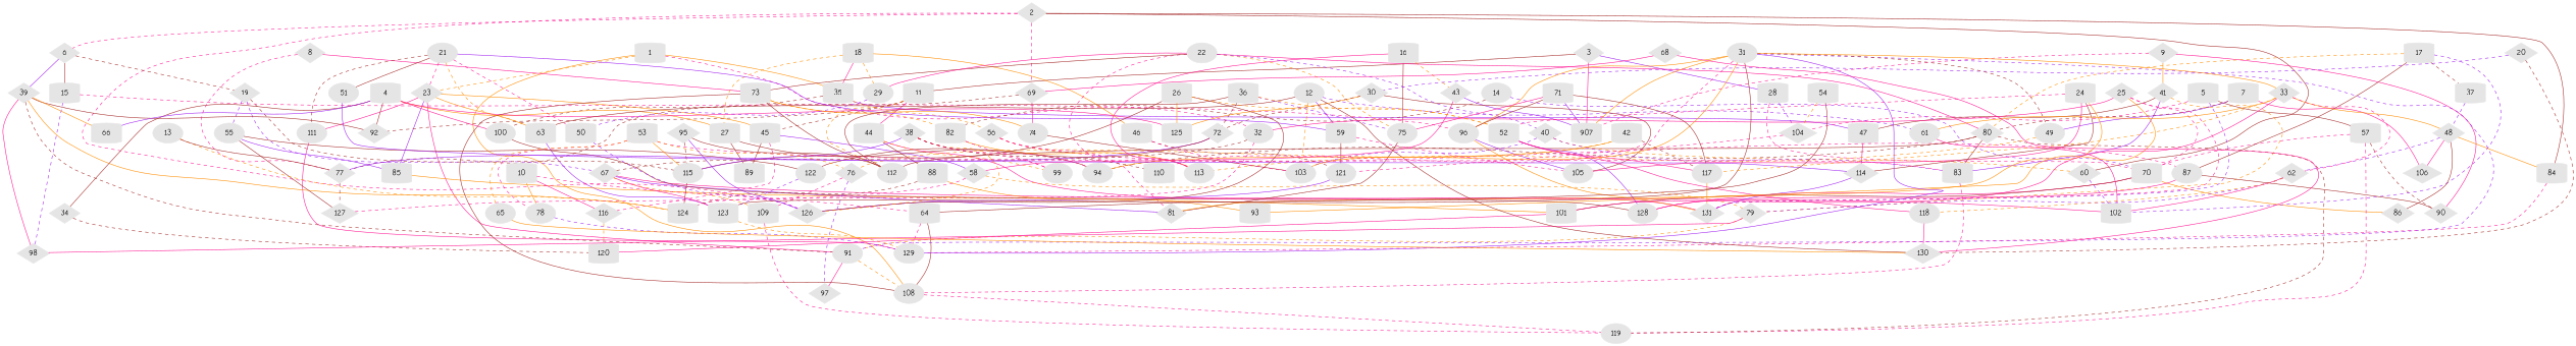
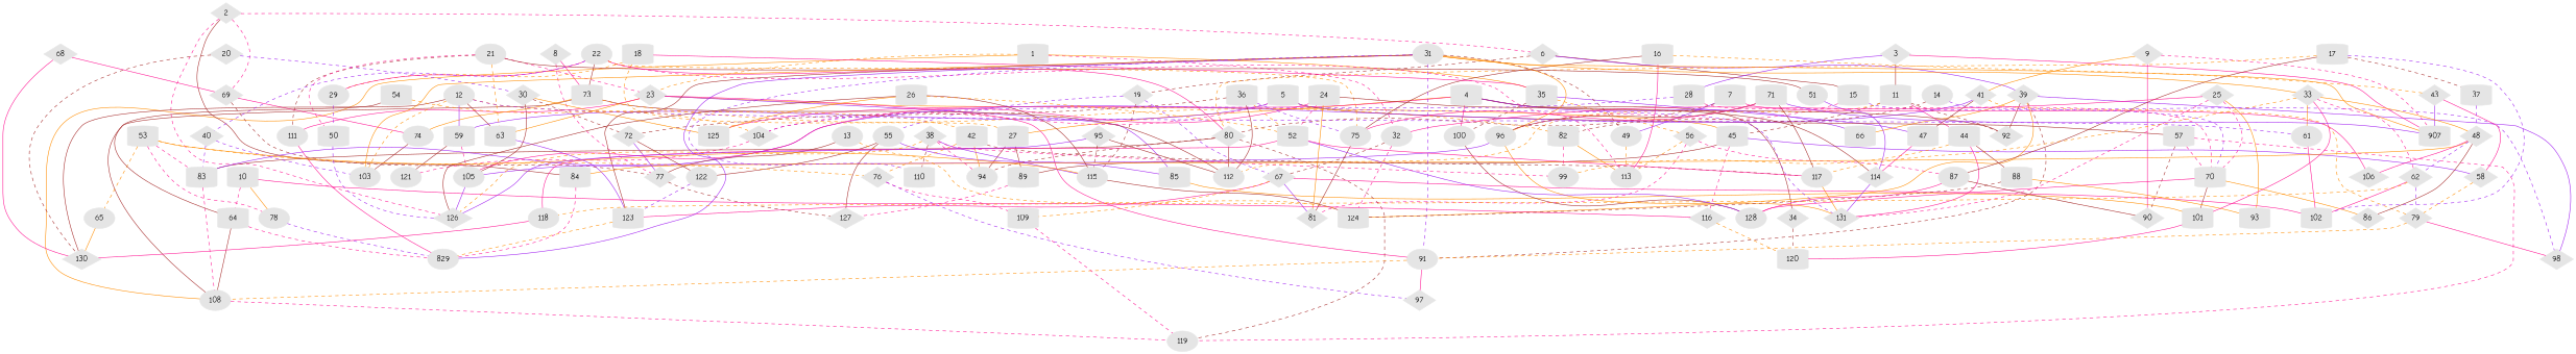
  graph {
    fontname="Comic Neue"
    node [color=gray90 fontname="Comic Neue" shape=cylinder style=filled]
    edge [color=deeppink fontname="Comic Neue" style=solid]
    23 [shape=diamond]
    1
    32 [shape=ellipse]
    35
    108 [shape=ellipse]
    45
    63
    111 [shape=ellipse]
    85
    91 [shape=ellipse]
    124
    67 [shape=diamond]
    100 [shape=ellipse]
    47
    56 [shape=diamond]
    119 [shape=ellipse]
    2 [shape=diamond]
    6 [shape=diamond]
-   60 [shape=diamond]
    69 [shape=diamond]
    84
    126 [shape=diamond]
    15
    19 [shape=diamond]
    39 [shape=diamond]
    102
    77 [shape=diamond]
    74 [shape=ellipse]
-   129 [shape=ellipse]
+   129 [shape=ellipse label=829]
    3 [shape=diamond]
    11
    28
    n33 [label=907]
    92 [shape=diamond]
    44
    112 [shape=ellipse]
    104 [shape=diamond]
    70
    4
    27
    34 [shape=diamond]
    66
    125
    89
    94 [shape=ellipse]
    120
    128 [shape=ellipse]
    5
    57
    131 [shape=diamond]
    90 [shape=diamond]
    121 [shape=ellipse]
    96 [shape=ellipse]
    98 [shape=diamond]
    55 [shape=ellipse]
    115 [shape=ellipse]
    49 [shape=ellipse]
    7
    80 [shape=diamond]
    106 [shape=diamond]
    113 [shape=ellipse]
    83
    8 [shape=diamond]
    73
    82
    127 [shape=diamond]
    9 [shape=diamond]
    41 [shape=diamond]
    79 [shape=diamond]
    10
    64
    78 [shape=ellipse]
    116 [shape=diamond]
    99 [shape=ellipse]
    88
    58 [shape=diamond]
    12 [shape=ellipse]
    42
    59
    61 [shape=ellipse]
    103 [shape=ellipse]
    130 [shape=diamond]
    117 [shape=ellipse]
    76 [shape=diamond]
    105 [shape=ellipse]
    123
    13 [shape=ellipse]
    14 [shape=ellipse]
    101
    86 [shape=diamond]
    43 [shape=diamond]
    16
    75 [shape=ellipse]
    81 [shape=diamond]
    17
    37
    87 [shape=ellipse]
    48 [shape=diamond]
    18
    29 [shape=ellipse]
-   46
    50
    122 [shape=ellipse]
    109
    20 [shape=diamond]
    30 [shape=diamond]
    72 [shape=diamond]
    21 [shape=ellipse]
    51 [shape=ellipse]
    114 [shape=diamond]
    22 [shape=ellipse]
    40 [shape=diamond]
    97 [shape=diamond]
    24
    52
    118 [shape=ellipse]
    25 [shape=diamond]
    93
    26
    31 [shape=ellipse]
    33 [shape=diamond]
    110
    62 [shape=diamond]
    36
    38 [shape=diamond]
    53
    65 [shape=ellipse]
    54
    68 [shape=diamond]
    71
    95 [shape=diamond]
    23 -- 45 [color=darkorange]
    23 -- 63 [color=darkorange]
    23 -- 111
    23 -- 85 [color=purple]
    23 -- 91
    1 -- 23 [color=darkorange style=dashed]
    1 -- 32 [style=dashed]
    1 -- 35 [color=darkorange]
    1 -- 108 [color=darkorange]
    32 -- 124 [style=dashed]
    32 -- 67 [color=brown style=dashed]
    35 -- 100 [color=brown style=dashed]
    35 -- 47 [color=purple]
    35 -- 56 [color=darkorange style=dashed]
    108 -- 119 [style=dashed]
    45 -- 89 [color=brown]
    45 -- 116 [style=dashed]
    45 -- 58 [color=purple]
    63 -- 123 [color=purple]
    111 -- 129
    85 -- 101 [color=darkorange]
    91 -- 108 [color=darkorange style=dashed]
    91 -- 97
    67 -- 102
    67 -- 123
    67 -- 81 [color=purple]
    67 -- 109 [color=darkorange style=dashed]
    100 -- 128 [color=brown]
    47 -- 114
    56 -- 113 [color=darkorange style=dashed]
    56 -- 81 [style=dashed]
    56 -- 87 [style=dashed]
    2 -- 6 [style=dashed]
-   2 -- 60 [color=brown]
    2 -- 69 [style=dashed]
    2 -- 84 [color=brown]
    2 -- 126 [style=dashed]
    6 -- 15 [color=brown]
    6 -- 19 [color=brown style=dashed]
    6 -- 39 [color=purple]
-   60 -- 102 [color=purple style=dashed]
    69 -- 77 [color=brown style=dashed]
    69 -- 74
    84 -- 129 [style=dashed]
    15 -- 96 [style=dashed]
    15 -- 98 [color=purple style=dashed]
    19 -- 67 [color=purple style=dashed]
    19 -- 55 [color=purple style=dashed]
    19 -- 115 [color=brown style=dashed]
    39 -- 91 [color=brown style=dashed]
    39 -- 124 [color=darkorange]
    39 -- 92 [color=brown]
    39 -- 66 [color=darkorange]
-   39 -- 98
+   39 -- 98 [color=purple]
    77 -- 127 [color=brown style=dashed]
    74 -- 103 [color=brown]
    3 -- 11 [color=brown]
    3 -- 28 [color=purple]
    3 -- n33
    11 -- 45 [color=brown style=dashed]
    11 -- 92 [color=brown style=dashed]
    11 -- 44
    11 -- 112 [color=darkorange style=dashed]
    28 -- 104 [color=purple style=dashed]
    28 -- 70 [style=dashed]
    44 -- 131
    44 -- 99 [color=darkorange style=dashed]
    44 -- 88 [color=brown]
    104 -- 121 [style=dashed]
    70 -- 128
    70 -- 101 [color=brown]
    70 -- 86 [color=darkorange]
    4 -- 100
    4 -- 92 [color=brown]
    4 -- 27 [color=darkorange]
    4 -- 34 [color=brown]
    4 -- 66 [color=purple]
    4 -- 125
    27 -- 89 [color=brown]
    27 -- 94 [color=brown]
    34 -- 120 [color=brown style=dashed]
    5 -- 104 [style=dashed]
    5 -- 57 [color=brown]
    5 -- 131 [color=purple style=dashed]
    57 -- 119 [style=dashed]
    57 -- 70 [style=dashed]
    57 -- 90 [color=brown style=dashed]
-   121 -- 126 [color=purple]
+   105 -- 126 [color=purple]
    96 -- 131 [color=darkorange]
    96 -- 105 [color=purple]
    55 -- 85 [color=purple]
    55 -- 127 [color=brown]
    55 -- 122 [color=brown]
    115 -- 124 [color=brown]
    49 -- 113 [color=darkorange style=dashed]
    7 -- 49 [color=purple]
    7 -- 80 [color=brown style=dashed]
    7 -- 106
    80 -- 119 [color=brown style=dashed]
    80 -- 112 [color=brown]
    80 -- 94 [color=brown style=dashed]
    80 -- 83 [color=brown]
    83 -- 108 [style=dashed]
    8 -- 77 [style=dashed]
    8 -- 73
    73 -- 108 [color=brown]
    73 -- 74 [color=darkorange]
    73 -- 112 [color=brown]
    73 -- 82 [color=darkorange style=dashed]
    82 -- 113 [color=darkorange]
    82 -- 99 [style=dashed]
    9 -- n33 [style=dashed]
    9 -- 90
    9 -- 41 [color=darkorange]
    41 -- 47 [color=brown]
    41 -- 83 [color=purple]
    41 -- 79 [color=darkorange style=dashed]
    79 -- 91 [color=darkorange style=dashed]
    79 -- 98
    10 -- 64 [style=dashed]
    10 -- 78 [color=darkorange]
    10 -- 116
    64 -- 108 [color=brown]
    64 -- 129 [style=dashed]
    78 -- 129 [color=purple style=dashed]
    116 -- 120 [color=darkorange style=dashed]
    88 -- 124 [color=brown style=dashed]
    88 -- 93 [color=darkorange]
-   58 -- 127 [style=dashed]
+   89 -- 127 [style=dashed]
    58 -- 79 [color=darkorange style=dashed]
    12 -- 63 [color=brown]
+   12 -- 42 [color=darkorange style=dashed]
    12 -- 59 [color=purple]
    12 -- 61 [color=purple style=dashed]
    12 -- 103 [color=darkorange style=dashed]
    12 -- 130 [color=brown]
    42 -- 94 [color=darkorange]
    42 -- 117 [color=brown style=dashed]
    42 -- 76 [color=darkorange style=dashed]
    59 -- 121 [color=brown]
    59 -- 105 [style=dashed]
    61 -- 102
    117 -- 131 [color=darkorange]
    76 -- 109 [style=dashed]
    76 -- 97 [color=purple style=dashed]
    123 -- 129 [color=darkorange style=dashed]
    13 -- 124 [color=darkorange style=dashed]
    13 -- 77 [color=brown]
    14 -- 70 [color=purple style=dashed]
    14 -- 82 [color=brown style=dashed]
    101 -- 120
    43 -- n33 [color=purple]
    43 -- 58
    16 -- 113
    16 -- 43 [color=darkorange style=dashed]
    16 -- 75 [color=brown]
    75 -- 81 [color=brown]
    17 -- 102 [color=purple style=dashed]
    17 -- 80 [color=darkorange style=dashed]
    17 -- 37 [color=brown style=dashed]
    17 -- 87 [color=brown]
    37 -- 48 [color=purple style=dashed]
    87 -- 128
    87 -- 90 [color=brown]
    48 -- 84 [color=darkorange]
    48 -- 106
    48 -- 86 [color=brown]
    48 -- 62 [color=purple style=dashed]
    18 -- 35
    18 -- 27 [color=darkorange style=dashed]
    18 -- 29 [color=darkorange style=dashed]
-   18 -- 46 [color=darkorange]
    29 -- 50 [color=purple style=dashed]
-   46 -- 121 [color=brown style=dashed]
-   46 -- 103 [style=dashed]
    50 -- 126 [color=purple style=dashed]
    122 -- 123 [color=purple style=dashed]
    109 -- 119 [style=dashed]
    20 -- 130 [color=brown style=dashed]
    20 -- 30 [color=purple style=dashed]
    30 -- 125 [color=darkorange]
    30 -- 105 [color=brown]
    30 -- 72 [color=brown style=dashed]
    72 -- 77 [color=purple]
    72 -- 122 [color=brown]
    21 -- 23 [style=dashed]
    21 -- 63 [color=darkorange style=dashed]
    21 -- 111 [color=brown style=dashed]
-   21 -- 59 [color=purple]
+   5 -- 59 [color=purple]
    21 -- 50 [style=dashed]
    21 -- 51 [color=brown]
    51 -- 114 [color=purple]
    114 -- 131 [color=purple]
    22 -- 80
    22 -- 113 [style=dashed]
    22 -- 73 [color=brown]
    22 -- 75 [color=darkorange style=dashed]
    22 -- 29
    22 -- 40 [color=purple style=dashed]
-   40 -- 60 [color=darkorange style=dashed]
    40 -- 83 [color=purple style=dashed]
    40 -- 103 [color=purple style=dashed]
    24 -- 105
    24 -- 81 [color=darkorange]
    24 -- 114 [color=brown]
    24 -- 52 [style=dashed]
    52 -- 128 [color=purple]
    52 -- 117
    52 -- 118
    118 -- 130
    25 -- 32
    25 -- 70 [style=dashed]
    25 -- 131 [style=dashed]
    25 -- 93 [color=darkorange]
    26 -- 126 [color=brown]
    26 -- 125 [color=darkorange]
    26 -- 115 [color=brown]
    26 -- 52 [color=darkorange style=dashed]
    31 -- 91 [color=purple style=dashed]
    31 -- 129 [color=purple]
    31 -- n33 [color=darkorange]
    31 -- 96 [color=darkorange]
    31 -- 49 [color=brown style=dashed]
    31 -- 103 [color=darkorange]
    31 -- 123 [color=brown]
    31 -- 33 [color=darkorange]
-   31 -- 110 [style=dashed]
+   31 -- 110 [color=purple style=dashed]
    33 -- 61 [color=darkorange]
    33 -- 117 [color=darkorange style=dashed]
    33 -- 101
    33 -- 48 [color=darkorange]
    33 -- 62 [style=dashed]
    62 -- 102
    62 -- 79 [color=purple style=dashed]
    62 -- 118 [color=darkorange style=dashed]
    36 -- 112 [color=brown]
    36 -- 75 [color=purple style=dashed]
    36 -- 72 [color=brown style=dashed]
    36 -- 52 [color=darkorange style=dashed]
    38 -- 126 [color=darkorange style=dashed]
    38 -- 94 [style=dashed]
    38 -- 115 [color=purple]
    38 -- 99 [style=dashed]
    38 -- 110 [color=brown style=dashed]
    53 -- 115 [color=darkorange]
    53 -- 83 [style=dashed]
    53 -- 78 [style=dashed]
    53 -- 76 [color=darkorange style=dashed]
    53 -- 65 [color=darkorange style=dashed]
    65 -- 130 [color=darkorange]
    54 -- 104 [color=darkorange style=dashed]
    54 -- 64 [color=brown]
    68 -- 69
    68 -- 130
    71 -- n33 [color=purple]
    71 -- 96 [color=brown]
    71 -- 117 [color=brown]
    71 -- 75
    95 -- 126 [color=purple]
    95 -- 112 [color=brown]
    95 -- 115 [color=brown style=dashed]
  }
